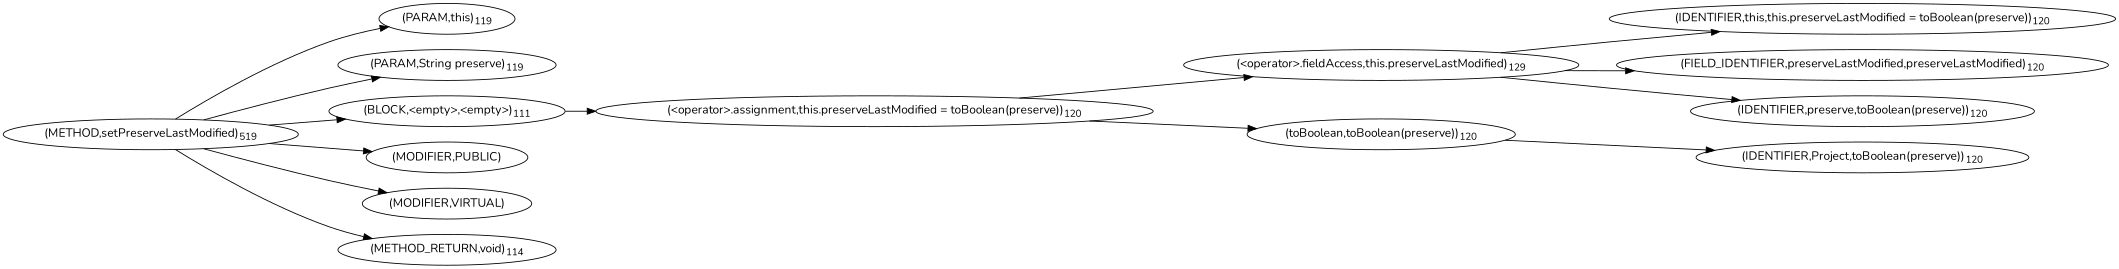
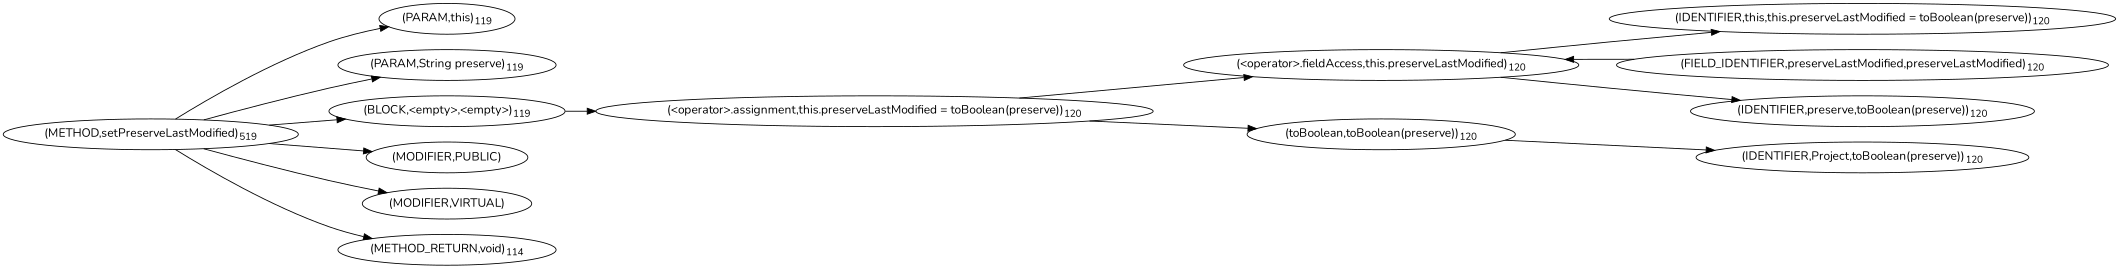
  digraph {
    fontname=Nunito
    rankdir=LR
    node [fontname=Nunito]
    edge [fontname=Nunito]
    n1 [label=<(METHOD,setPreserveLastModified)<SUB>519</SUB>>]
    n2 [label=<(PARAM,this)<SUB>119</SUB>>]
    n3 [label=<(PARAM,String preserve)<SUB>119</SUB>>]
-   n4 [label=<(BLOCK,&lt;empty&gt;,&lt;empty&gt;)<SUB>111</SUB>>]
+   n4 [label=<(BLOCK,&lt;empty&gt;,&lt;empty&gt;)<SUB>119</SUB>>]
    n5 [label=<(MODIFIER,PUBLIC)>]
    n6 [label=<(MODIFIER,VIRTUAL)>]
    n7 [label=<(METHOD_RETURN,void)<SUB>114</SUB>>]
    n8 [label=<(&lt;operator&gt;.assignment,this.preserveLastModified = toBoolean(preserve))<SUB>120</SUB>>]
-   n9 [label=<(&lt;operator&gt;.fieldAccess,this.preserveLastModified)<SUB>129</SUB>>]
+   n9 [label=<(&lt;operator&gt;.fieldAccess,this.preserveLastModified)<SUB>120</SUB>>]
    n10 [label=<(toBoolean,toBoolean(preserve))<SUB>120</SUB>>]
    n11 [label=<(IDENTIFIER,this,this.preserveLastModified = toBoolean(preserve))<SUB>120</SUB>>]
    n12 [label=<(FIELD_IDENTIFIER,preserveLastModified,preserveLastModified)<SUB>120</SUB>>]
    n13 [label=<(IDENTIFIER,preserve,toBoolean(preserve))<SUB>120</SUB>>]
    n14 [label=<(IDENTIFIER,Project,toBoolean(preserve))<SUB>120</SUB>>]
    n1 -> n2
    n1 -> n3
    n1 -> n4
    n1 -> n5
    n1 -> n6
    n1 -> n7
    n4 -> n8
    n8 -> n9
    n8 -> n10
    n9 -> n11
-   n9 -> n12
+   n12 -> n9
    n9 -> n13
    n10 -> n14
  }
